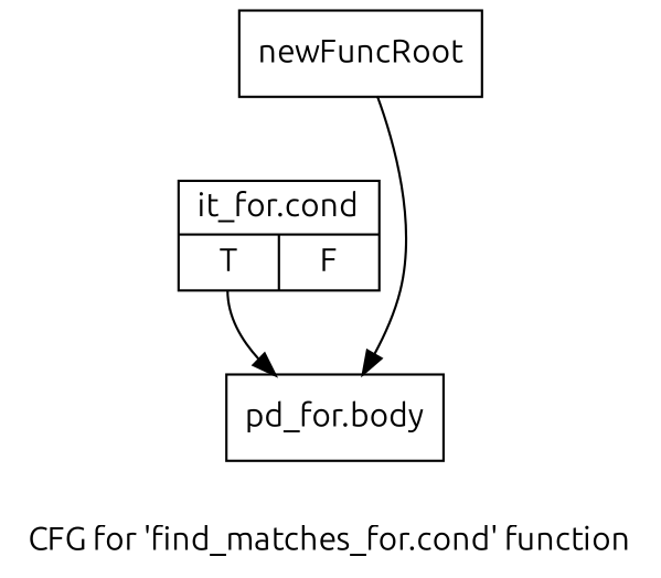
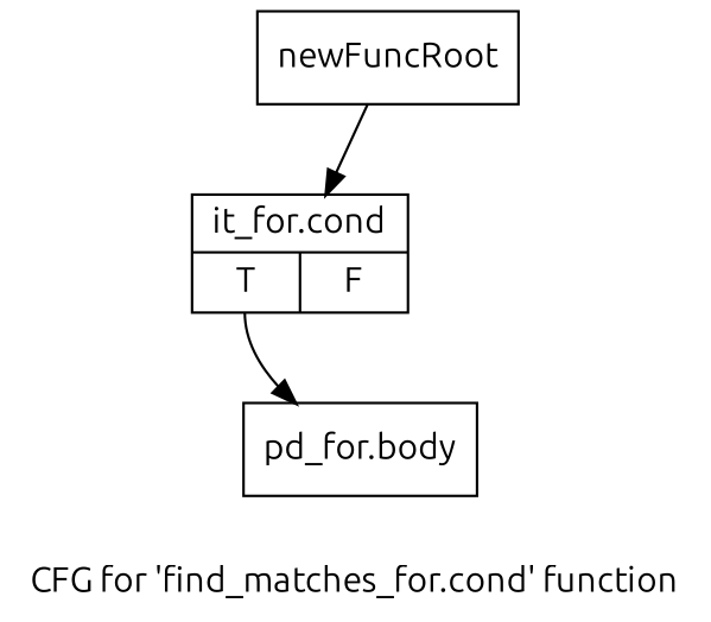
  digraph {
    fontname=Ubuntu
    label="CFG for 'find_matches_for.cond' function"
    node [fontname=Ubuntu shape=record]
    edge [fontname=Ubuntu]
    n1 [label="{newFuncRoot}"]
    n2 [label="{it_for.cond|{<s0>T|<s1>F}}"]
    n3 [label="{pd_for.body}"]
-   n1 -> n3
+   n1 -> n2
    n2 -> n3 [tailport=s0]
  }
